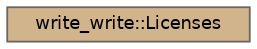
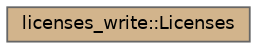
  digraph {
    rankdir=LR
-   n1 [color=grey40 fillcolor=tan fontname=Helvetica fontsize=10 height=0.2 label="write_write::Licenses" shape=box style=filled width=0.4]
+   n1 [color=grey40 fillcolor=tan fontname=Helvetica fontsize=10 height=0.2 label="licenses_write::Licenses" shape=box style=filled width=0.4]
  }
